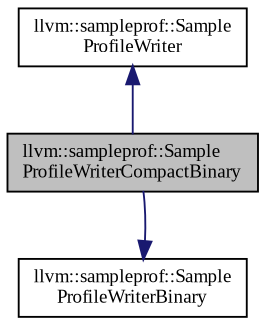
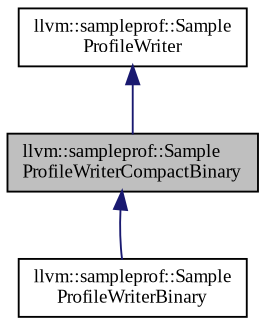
  digraph {
    fontname="Liberation Serif"
    node [color=black fontname="Liberation Serif" fontsize=10 shape=record]
    edge [color=midnightblue dir=back fontname="Liberation Serif" fontsize=10 labelfontname=Helvetica labelfontsize=10 style=solid]
    n1 [fillcolor=grey75 fontcolor=black height=0.2 label="llvm::sampleprof::Sample\lProfileWriterCompactBinary" style=filled width=0.4]
    n2 [height=0.2 label="llvm::sampleprof::Sample\lProfileWriterBinary" width=0.4]
    n3 [height=0.2 label="llvm::sampleprof::Sample\lProfileWriter" width=0.4]
-   n2 -> n1
+   n1 -> n2
    n3 -> n1
  }
